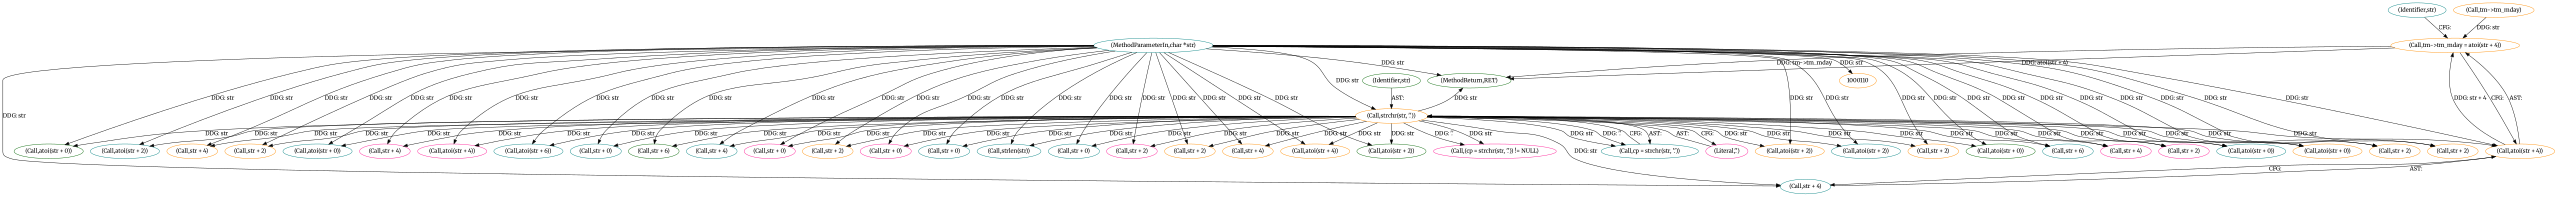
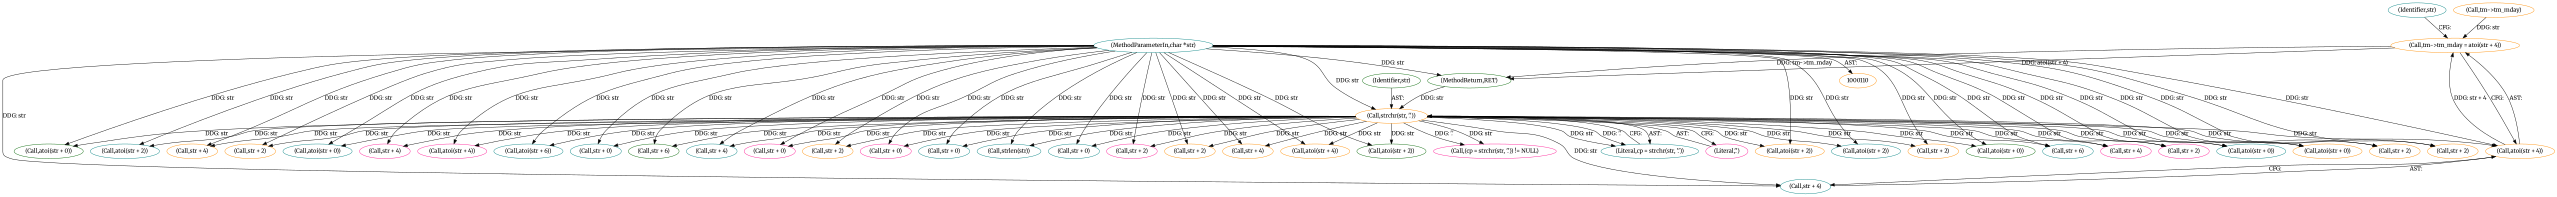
  digraph {
    fontname=Merriweather
    node [color=darkorange fontname=Merriweather]
    edge [fontname=Merriweather]
    n1 [label="(Call,tm->tm_mday = atoi(str + 4))"]
    n2 [label="(Call,atoi(str + 4))"]
    n3 [color=darkgreen label="(MethodReturn,RET)"]
    n4 [color=teal label="(Call,str + 4)"]
    n5 [label="(Call,strchr(str, '.'))"]
    n6 [label="(Call,str + 2)"]
    n7 [color=darkgreen label="(Call,atoi(str + 0))"]
    n8 [color=teal label="(Call,atoi(str + 2))"]
    n9 [label="(Call,str + 4)"]
    n10 [label="(Call,str + 2)"]
    n11 [color=teal label="(Call,atoi(str + 0))"]
    n12 [color=deeppink label="(Call,str + 4)"]
    n13 [color=deeppink label="(Call,atoi(str + 4))"]
    n14 [color=teal label="(Call,atoi(str + 6))"]
    n15 [color=teal label="(Call,str + 0)"]
    n16 [color=darkgreen label="(Call,str + 6)"]
    n17 [color=teal label="(Call,str + 4)"]
    n18 [label="(Call,str + 2)"]
    n19 [color=teal label="(Call,str + 0)"]
    n20 [color=teal label="(Call,str + 0)"]
    n21 [color=deeppink label="(Call,str + 2)"]
-   n22 [color=teal label="(Call,cp = strchr(str, '.'))"]
+   n22 [color=teal label="(Literal,cp = strchr(str, '.'))"]
    n23 [label="(Call,str + 4)"]
    n24 [label="(Call,atoi(str + 4))"]
    n25 [color=darkgreen label="(Call,atoi(str + 2))"]
    n26 [label="(Call,atoi(str + 2))"]
    n27 [color=teal label="(Call,atoi(str + 2))"]
    n28 [color=deeppink label="(Literal,'.')"]
    n29 [label="(Call,str + 2)"]
    n30 [color=darkgreen label="(Call,atoi(str + 0))"]
    n31 [color=teal label="(Call,str + 6)"]
    n32 [color=deeppink label="(Call,str + 4)"]
    n33 [color=deeppink label="(Call,str + 2)"]
    n34 [color=teal label="(Call,atoi(str + 0))"]
    n35 [label="(Call,atoi(str + 0))"]
    n36 [label="(Call,str + 2)"]
    n37 [label="(Call,str + 2)"]
    n38 [color=deeppink label="(Call,str + 0)"]
    n39 [color=deeppink label="(Call,str + 0)"]
    n40 [color=teal label="(Call,strlen(str))"]
    n41 [color=deeppink label="(Call,(cp = strchr(str, '.')) != NULL)"]
    n42 [color=teal label="(MethodParameterIn,char *str)"]
    1000110
    n44 [color=darkgreen label="(Identifier,str)"]
    n45 [color=teal label="(Identifier,str)"]
    n46 [label="(Call,tm->tm_mday)"]
    n1 -> n2 [label="CFG: "]
    n1 -> n3 [label="DDG: tm->tm_mday"]
    n1 -> n3 [label="DDG: atoi(str + 4)"]
    n2 -> n1 [label="AST: "]
    n2 -> n1 [label="DDG: str + 4"]
    n2 -> n4 [label="CFG: "]
    n4 -> n2 [label="AST: "]
    n5 -> n2 [label="DDG: str"]
-   n5 -> n3 [label="DDG: str"]
+   n3 -> n5 [label="DDG: str"]
    n5 -> n4 [label="DDG: str"]
    n5 -> n6 [label="DDG: str"]
    n5 -> n7 [label="DDG: str"]
    n5 -> n8 [label="DDG: str"]
    n5 -> n9 [label="DDG: str"]
    n5 -> n10 [label="DDG: str"]
    n5 -> n11 [label="DDG: str"]
    n5 -> n12 [label="DDG: str"]
    n5 -> n13 [label="DDG: str"]
    n5 -> n14 [label="DDG: str"]
    n5 -> n15 [label="DDG: str"]
    n5 -> n16 [label="DDG: str"]
    n5 -> n17 [label="DDG: str"]
    n5 -> n18 [label="DDG: str"]
    n5 -> n19 [label="DDG: str"]
    n5 -> n20 [label="DDG: str"]
    n5 -> n21 [label="DDG: str"]
    n5 -> n22 [label="AST: "]
    n5 -> n22 [label="DDG: str"]
    n5 -> n22 [label="DDG: '.'"]
    n5 -> n23 [label="DDG: str"]
    n5 -> n24 [label="DDG: str"]
    n5 -> n25 [label="DDG: str"]
    n5 -> n26 [label="DDG: str"]
    n5 -> n27 [label="DDG: str"]
    n5 -> n28 [label="CFG: "]
    n5 -> n29 [label="DDG: str"]
    n5 -> n30 [label="DDG: str"]
    n5 -> n31 [label="DDG: str"]
    n5 -> n32 [label="DDG: str"]
    n5 -> n33 [label="DDG: str"]
    n5 -> n34 [label="DDG: str"]
    n5 -> n35 [label="DDG: str"]
    n5 -> n36 [label="DDG: str"]
    n5 -> n37 [label="DDG: str"]
    n5 -> n38 [label="DDG: str"]
    n5 -> n39 [label="DDG: str"]
    n5 -> n40 [label="DDG: str"]
    n5 -> n41 [label="DDG: str"]
    n5 -> n41 [label="DDG: '.'"]
    n22 -> n5 [label="CFG: "]
    n28 -> n5 [label="AST: "]
    n42 -> n2 [label="DDG: str"]
    n42 -> n3 [label="DDG: str"]
    n42 -> n4 [label="DDG: str"]
    n42 -> n5 [label="DDG: str"]
    n42 -> n6 [label="DDG: str"]
    n42 -> n7 [label="DDG: str"]
    n42 -> n8 [label="DDG: str"]
    n42 -> n9 [label="DDG: str"]
    n42 -> n10 [label="DDG: str"]
    n42 -> n11 [label="DDG: str"]
    n42 -> n12 [label="DDG: str"]
    n42 -> n13 [label="DDG: str"]
    n42 -> n14 [label="DDG: str"]
    n42 -> n15 [label="DDG: str"]
    n42 -> n16 [label="DDG: str"]
    n42 -> n17 [label="DDG: str"]
    n42 -> n18 [label="DDG: str"]
    n42 -> n19 [label="DDG: str"]
    n42 -> n20 [label="DDG: str"]
    n42 -> n21 [label="DDG: str"]
    n42 -> n23 [label="DDG: str"]
    n42 -> n24 [label="DDG: str"]
    n42 -> n25 [label="DDG: str"]
    n42 -> n26 [label="DDG: str"]
    n42 -> n27 [label="DDG: str"]
    n42 -> n29 [label="DDG: str"]
    n42 -> n30 [label="DDG: str"]
    n42 -> n31 [label="DDG: str"]
    n42 -> n32 [label="DDG: str"]
    n42 -> n33 [label="DDG: str"]
    n42 -> n34 [label="DDG: str"]
    n42 -> n35 [label="DDG: str"]
    n42 -> n36 [label="DDG: str"]
    n42 -> n37 [label="DDG: str"]
    n42 -> n38 [label="DDG: str"]
    n42 -> n39 [label="DDG: str"]
    n42 -> n40 [label="DDG: str"]
-   n42 -> 1000110 [label="DDG: str"]
+   n42 -> 1000110 [label="AST: "]
    n44 -> n5 [label="AST: "]
    n45 -> n1 [label="CFG: "]
    n46 -> n1 [label="DDG: str"]
  }
